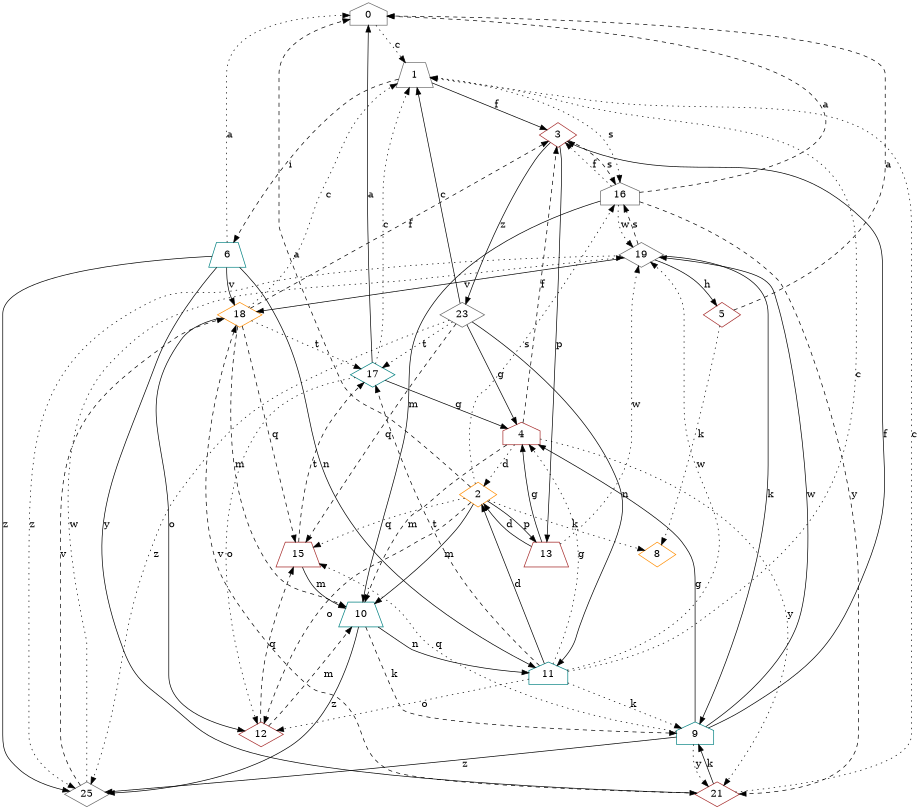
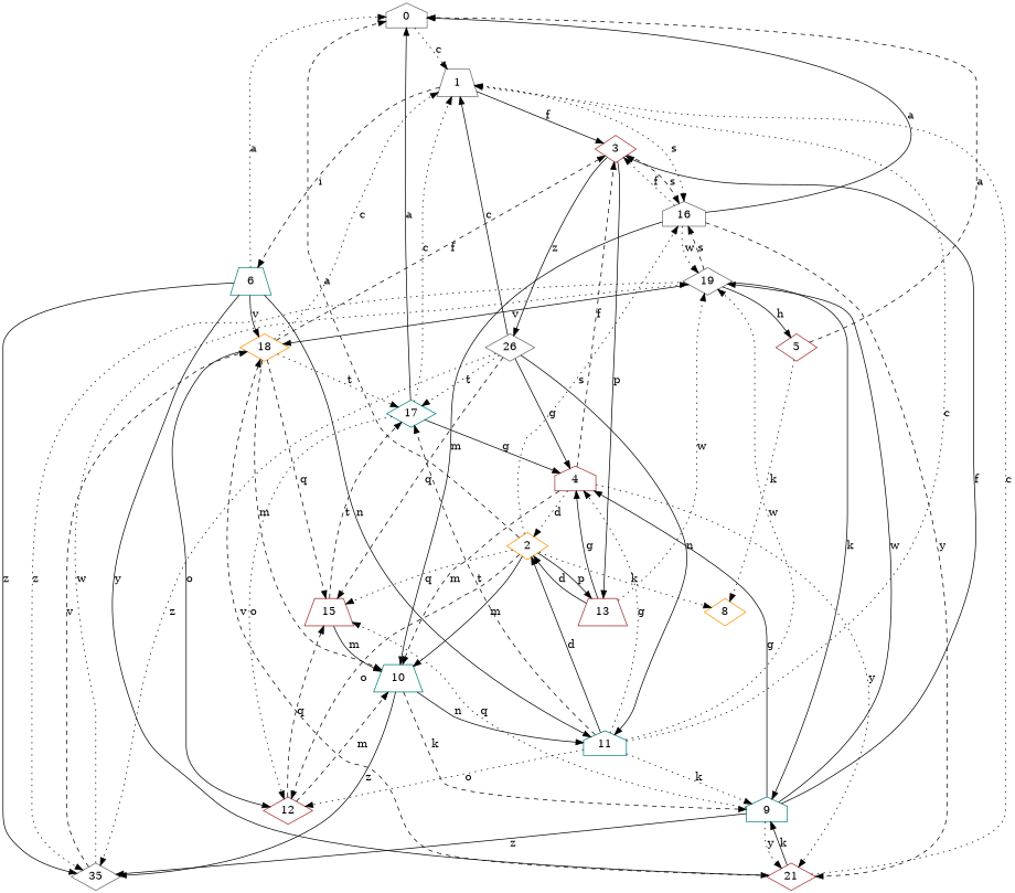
  strict digraph {
    node [color=brown shape=diamond]
    edge [style=solid]
    0 [color=gray40 shape=house]
    1 [color=gray40 shape=trapezium]
    3
    6 [color=teal shape=trapezium]
    16 [color=gray40 shape=house]
    13 [shape=trapezium]
-   23 [color=gray40]
+   23 [color=gray40 label=26]
    21
    11 [color=teal shape=house]
    18 [color=darkorange]
-   25 [color=gray40]
+   25 [color=gray40 label=35]
    10 [color=teal shape=trapezium]
    19 [color=gray40]
    2 [color=darkorange]
    8 [color=darkorange]
    12
    15 [shape=trapezium]
    9 [color=teal shape=house]
    4 [shape=house]
    17 [color=teal]
    5
    0 -> 1 [label=c style=dotted]
    1 -> 3 [label=f]
    1 -> 6 [label=i style=dashed]
    1 -> 16 [label=s style=dotted]
    3 -> 16 [label=s style=dashed]
    3 -> 13 [label=p]
    3 -> 23 [label=z]
    6 -> 0 [label=a style=dotted]
    6 -> 21 [label=y]
    6 -> 11 [label=n]
    6 -> 18 [label=v]
    6 -> 25 [label=z]
-   16 -> 0 [label=a style=dashed]
+   16 -> 0 [label=a]
    16 -> 3 [label=f style=dotted]
    16 -> 21 [label=y style=dashed]
    16 -> 10 [label=m]
    16 -> 19 [label=w style=dotted]
    13 -> 19 [label=w style=dotted]
    13 -> 2 [label=d]
    13 -> 4 [label=g]
    23 -> 1 [label=c]
    23 -> 11 [label=n]
    23 -> 25 [label=z style=dotted]
    23 -> 15 [label=q style=dashed]
    23 -> 4 [label=g]
    23 -> 17 [label=t style=dotted]
    21 -> 1 [label=c style=dotted]
    21 -> 18 [label=v style=dashed]
    21 -> 9 [label=k]
    11 -> 1 [label=c style=dotted]
    11 -> 19 [label=w style=dotted]
    11 -> 2 [label=d]
    11 -> 12 [label=o style=dotted]
    11 -> 9 [label=k style=dotted]
    11 -> 4 [label=g style=dotted]
    11 -> 17 [label=t style=dashed]
    18 -> 1 [label=c style=dotted]
    18 -> 3 [label=f style=dashed]
    18 -> 10 [label=m style=dashed]
    18 -> 12 [label=o]
    18 -> 15 [label=q style=dashed]
    18 -> 17 [label=t style=dotted]
    25 -> 18 [label=v style=dashed]
    25 -> 19 [label=w style=dotted]
    10 -> 11 [label=n]
    10 -> 25 [label=z]
    10 -> 9 [label=k style=dashed]
    19 -> 16 [label=s style=dashed]
    19 -> 18 [label=v]
    19 -> 25 [label=z style=dotted]
    19 -> 9 [label=k]
    19 -> 5 [label=h]
    2 -> 0 [label=a style=dashed]
    2 -> 16 [label=s style=dotted]
    2 -> 13 [label=p]
    2 -> 10 [label=m]
    2 -> 8 [label=k style=dotted]
    2 -> 12 [label=o style=dashed]
    2 -> 15 [label=q style=dotted]
    12 -> 10 [label=m style=dashed]
    12 -> 15 [label=q style=dashed]
    15 -> 10 [label=m]
    15 -> 17 [label=t style=dashed]
    9 -> 3 [label=f]
    9 -> 21 [label=y style=dotted]
    9 -> 25 [label=z]
    9 -> 19 [label=w]
    9 -> 15 [label=q style=dotted]
    9 -> 4 [label=g]
    4 -> 3 [label=f style=dashed]
    4 -> 21 [label=y style=dotted]
    4 -> 10 [label=m style=dashed]
    4 -> 2 [label=d style=dotted]
    17 -> 0 [label=a]
    17 -> 1 [label=c style=dotted]
    17 -> 12 [label=o style=dotted]
    17 -> 4 [label=g]
    5 -> 0 [label=a style=dashed]
    5 -> 8 [label=k style=dotted]
  }
